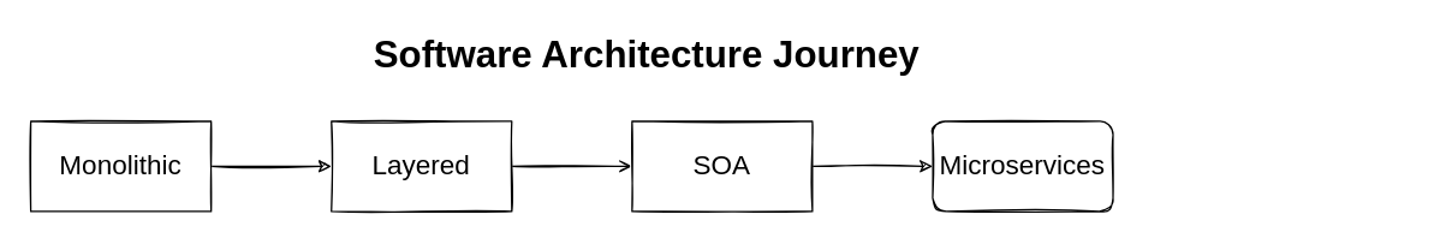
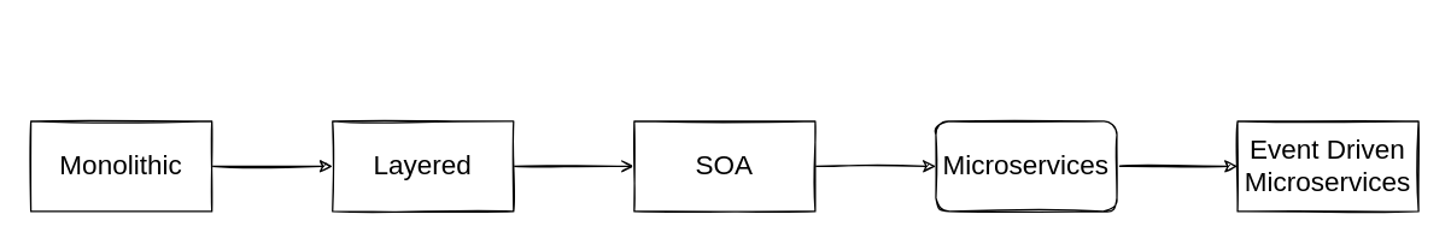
  <mxCell id="0" />
  <mxCell id="1" parent="0" />
- <mxCell id="2" value="&lt;b&gt;&lt;font style=&quot;font-size: 25px&quot;&gt;Software Architecture Journey&lt;/font&gt;&lt;/b&gt;" style="text;html=1;strokeColor=none;fillColor=none;align=center;verticalAlign=middle;whiteSpace=wrap;rounded=0;sketch=1;fontSize=18;fontColor=#000000;" vertex="1" parent="1"><mxGeometry x="220" y="20" width="420" height="30" as="geometry" /></mxCell>
  <mxCell id="3" style="edgeStyle=orthogonalEdgeStyle;rounded=0;sketch=1;orthogonalLoop=1;jettySize=auto;html=1;entryX=0;entryY=0.5;entryDx=0;entryDy=0;fontSize=18;fontColor=#000000;" edge="1" parent="1" source="4" target="6"><mxGeometry relative="1" as="geometry" /></mxCell>
  <mxCell id="4" value="Monolithic" style="rounded=0;whiteSpace=wrap;html=1;sketch=1;fontSize=18;fontColor=#000000;" vertex="1" parent="1"><mxGeometry x="20" y="80" width="120" height="60" as="geometry" /></mxCell>
  <mxCell id="5" style="edgeStyle=orthogonalEdgeStyle;rounded=0;sketch=1;orthogonalLoop=1;jettySize=auto;html=1;entryX=0;entryY=0.5;entryDx=0;entryDy=0;fontSize=18;fontColor=#000000;endArrow=open;" edge="1" parent="1" source="6" target="8"><mxGeometry relative="1" as="geometry" /></mxCell>
  <mxCell id="6" value="Layered" style="rounded=0;whiteSpace=wrap;html=1;sketch=1;fontSize=18;fontColor=#000000;" vertex="1" parent="1"><mxGeometry x="220" y="80" width="120" height="60" as="geometry" /></mxCell>
  <mxCell id="7" style="edgeStyle=orthogonalEdgeStyle;rounded=0;sketch=1;orthogonalLoop=1;jettySize=auto;html=1;entryX=0;entryY=0.5;entryDx=0;entryDy=0;fontSize=18;fontColor=#000000;" edge="1" parent="1" source="8" target="10"><mxGeometry relative="1" as="geometry" /></mxCell>
  <mxCell id="8" value="SOA" style="rounded=0;whiteSpace=wrap;html=1;sketch=1;fontSize=18;fontColor=#000000;" vertex="1" parent="1"><mxGeometry x="420" y="80" width="120" height="60" as="geometry" /></mxCell>
+ <mxCell id="9" style="edgeStyle=orthogonalEdgeStyle;rounded=0;sketch=1;orthogonalLoop=1;jettySize=auto;html=1;entryX=0;entryY=0.5;entryDx=0;entryDy=0;fontSize=18;fontColor=#000000;" edge="1" parent="1" source="10" target="11"><mxGeometry relative="1" as="geometry" /></mxCell>
  <mxCell id="10" value="Microservices" style="whiteSpace=wrap;html=1;sketch=1;fontSize=18;fontColor=#000000;rounded=1;" vertex="1" parent="1"><mxGeometry x="620" y="80" width="120" height="60" as="geometry" /></mxCell>
+ <mxCell id="11" value="Event Driven Microservices" style="rounded=0;whiteSpace=wrap;html=1;sketch=1;fontSize=18;fontColor=#000000;" vertex="1" parent="1"><mxGeometry x="820" y="80" width="120" height="60" as="geometry" /></mxCell>
